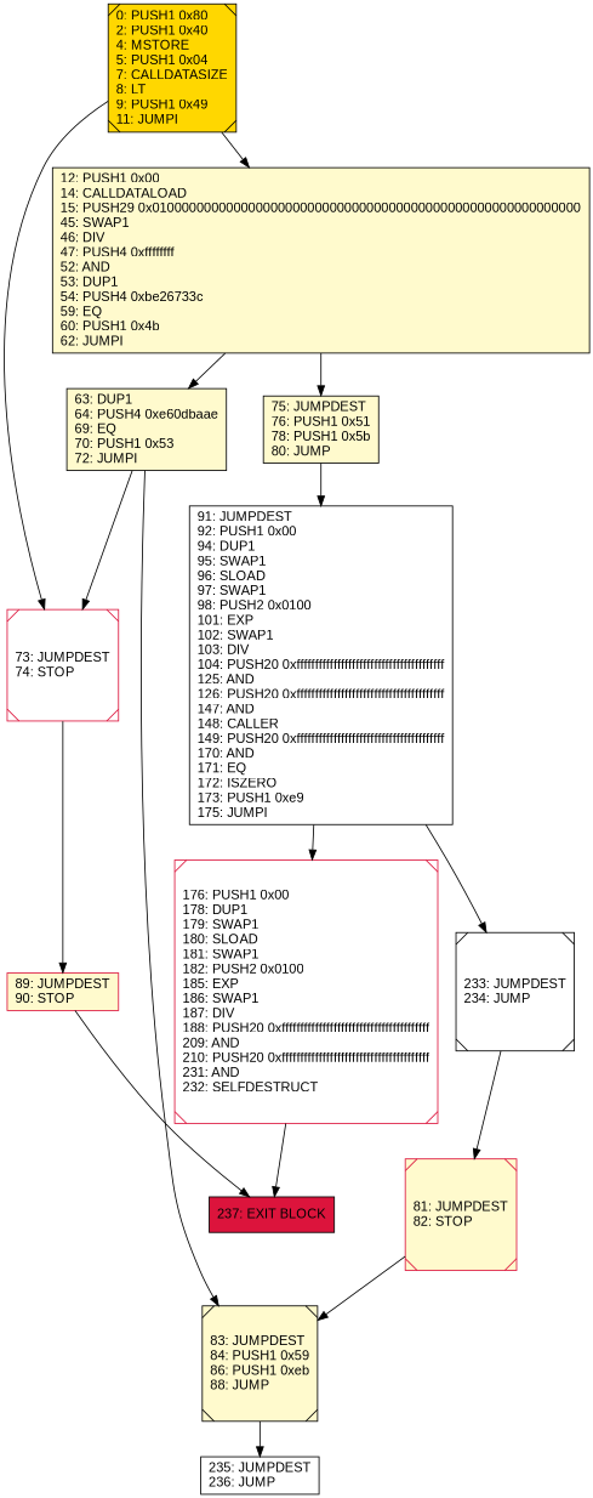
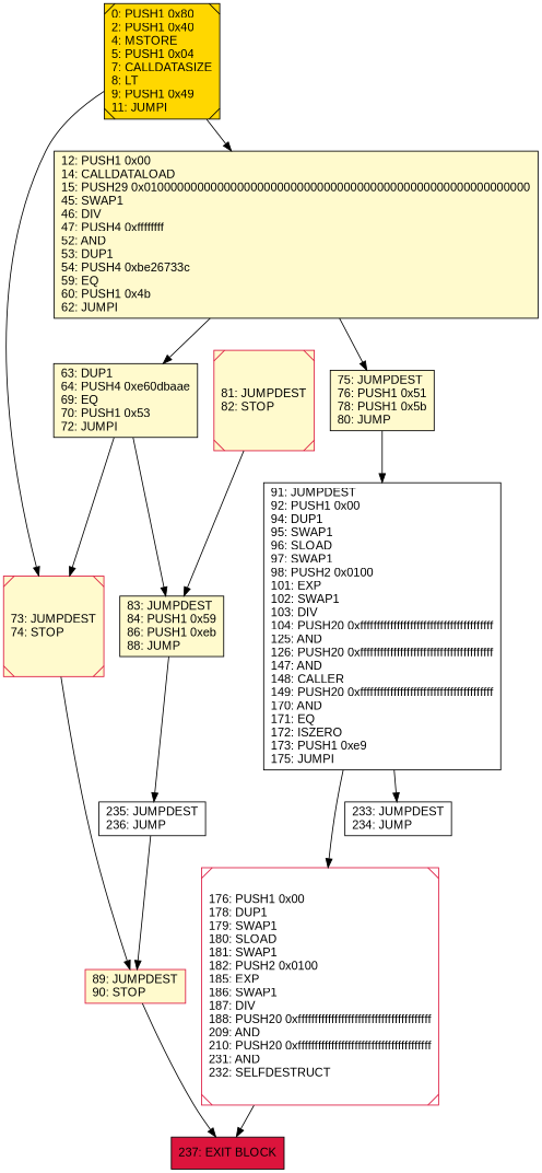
  digraph {
    rankdir=UD
    node [color=black fillcolor=lemonchiffon fontcolor=black fontname=arial shape=box style=filled]
    n1 [fillcolor=gold label="0: PUSH1 0x80\l2: PUSH1 0x40\l4: MSTORE\l5: PUSH1 0x04\l7: CALLDATASIZE\l8: LT\l9: PUSH1 0x49\l11: JUMPI\l" shape=Msquare]
-   n2 [color=crimson fillcolor=white label="73: JUMPDEST\l74: STOP\l" shape=Msquare]
+   n2 [color=crimson label="73: JUMPDEST\l74: STOP\l" shape=Msquare]
    n3 [label="12: PUSH1 0x00\l14: CALLDATALOAD\l15: PUSH29 0x0100000000000000000000000000000000000000000000000000000000\l45: SWAP1\l46: DIV\l47: PUSH4 0xffffffff\l52: AND\l53: DUP1\l54: PUSH4 0xbe26733c\l59: EQ\l60: PUSH1 0x4b\l62: JUMPI\l"]
    n4 [color=crimson label="89: JUMPDEST\l90: STOP\l"]
    n5 [label="63: DUP1\l64: PUSH4 0xe60dbaae\l69: EQ\l70: PUSH1 0x53\l72: JUMPI\l"]
    n6 [label="75: JUMPDEST\l76: PUSH1 0x51\l78: PUSH1 0x5b\l80: JUMP\l"]
    n7 [color=crimson label="81: JUMPDEST\l82: STOP\l" shape=Msquare]
-   n8 [label="83: JUMPDEST\l84: PUSH1 0x59\l86: PUSH1 0xeb\l88: JUMP\l" shape=Msquare]
+   n8 [label="83: JUMPDEST\l84: PUSH1 0x59\l86: PUSH1 0xeb\l88: JUMP\l"]
    n9 [fillcolor=crimson label="237: EXIT BLOCK\l"]
    n10 [fillcolor=white label="235: JUMPDEST\l236: JUMP\l"]
    n11 [fillcolor=white label="91: JUMPDEST\l92: PUSH1 0x00\l94: DUP1\l95: SWAP1\l96: SLOAD\l97: SWAP1\l98: PUSH2 0x0100\l101: EXP\l102: SWAP1\l103: DIV\l104: PUSH20 0xffffffffffffffffffffffffffffffffffffffff\l125: AND\l126: PUSH20 0xffffffffffffffffffffffffffffffffffffffff\l147: AND\l148: CALLER\l149: PUSH20 0xffffffffffffffffffffffffffffffffffffffff\l170: AND\l171: EQ\l172: ISZERO\l173: PUSH1 0xe9\l175: JUMPI\l"]
    n12 [color=crimson fillcolor=white label="176: PUSH1 0x00\l178: DUP1\l179: SWAP1\l180: SLOAD\l181: SWAP1\l182: PUSH2 0x0100\l185: EXP\l186: SWAP1\l187: DIV\l188: PUSH20 0xffffffffffffffffffffffffffffffffffffffff\l209: AND\l210: PUSH20 0xffffffffffffffffffffffffffffffffffffffff\l231: AND\l232: SELFDESTRUCT\l" shape=Msquare]
-   n13 [fillcolor=white label="233: JUMPDEST\l234: JUMP\l" shape=Msquare]
+   n13 [fillcolor=white label="233: JUMPDEST\l234: JUMP\l"]
    n1 -> n2
    n1 -> n3
    n2 -> n4
    n3 -> n5
    n3 -> n6
    n4 -> n9
    n5 -> n2
    n5 -> n8
    n6 -> n11
    n7 -> n8
    n8 -> n10
+   n10 -> n4
    n11 -> n12
    n11 -> n13
    n12 -> n9
-   n13 -> n7
  }
